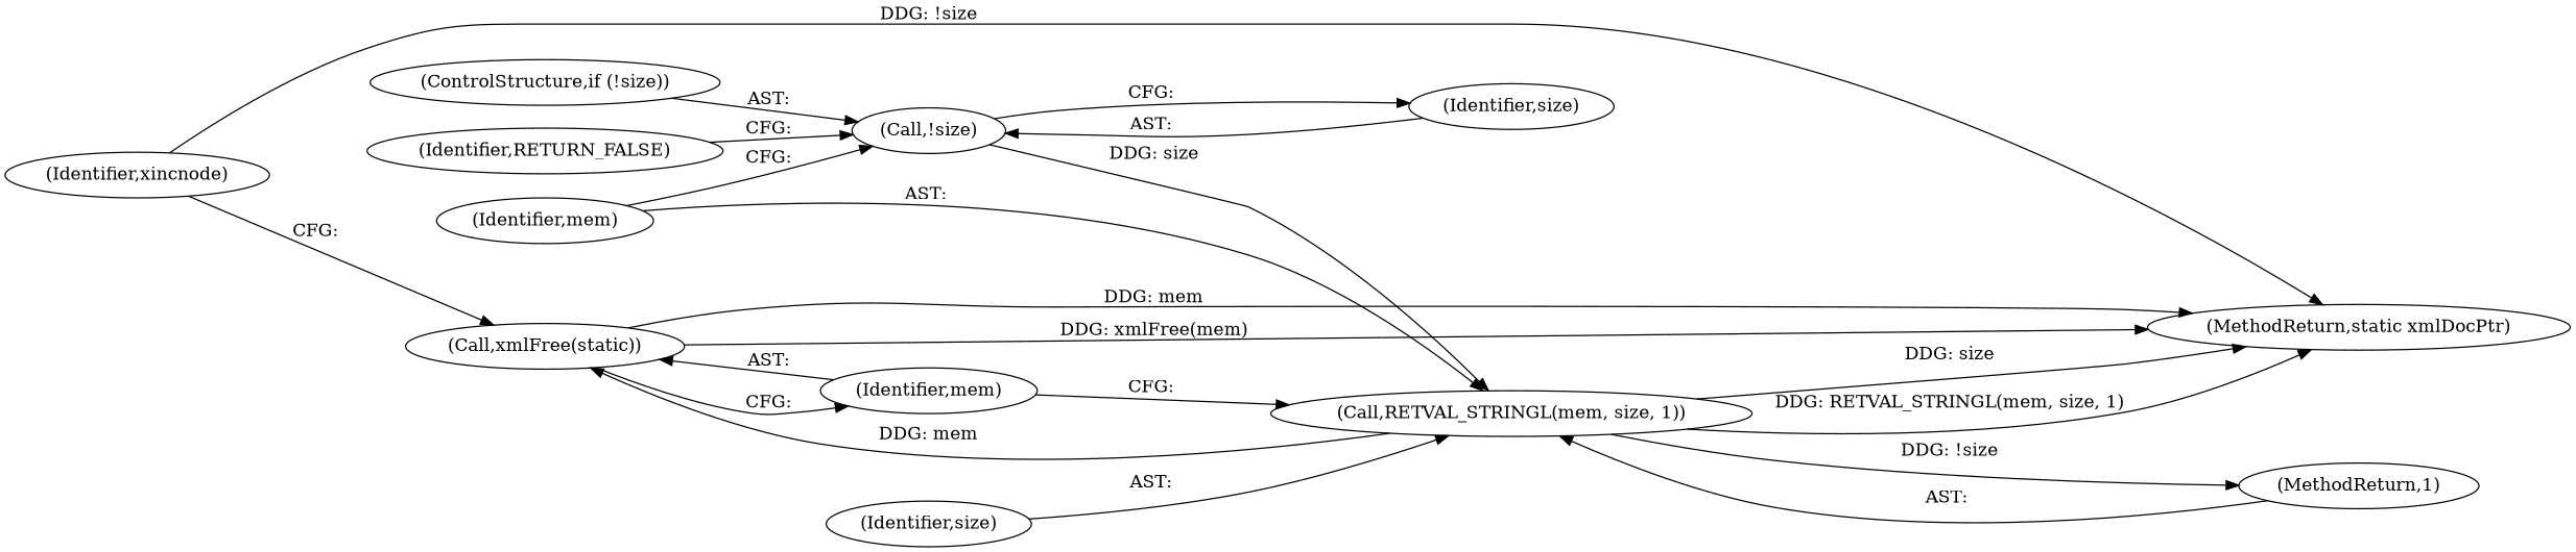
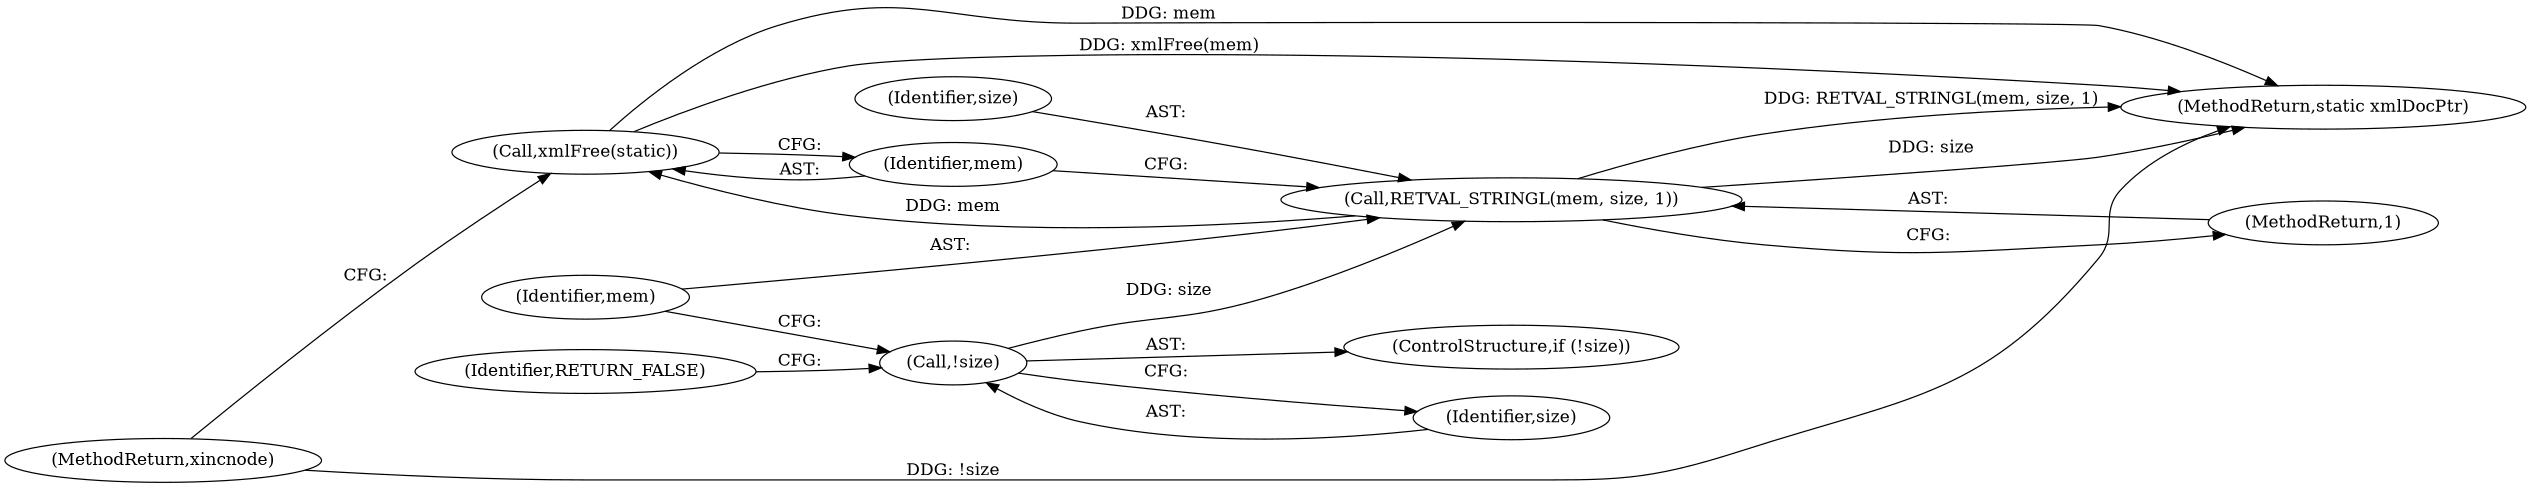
  digraph {
    rankdir=LR
    n1 [label="(Call,xmlFree(static))"]
    n2 [label="(Identifier,mem)"]
    n3 [label="(MethodReturn,static xmlDocPtr)"]
    n4 [label="(Call,RETVAL_STRINGL(mem, size, 1))"]
    n5 [label="(MethodReturn,1)"]
    n6 [label="(Call,!size)"]
    n7 [label="(ControlStructure,if (!size))"]
    n8 [label="(Identifier,size)"]
-   n9 [label="(Identifier,xincnode)"]
+   n9 [label="(MethodReturn,xincnode)"]
    n10 [label="(Identifier,RETURN_FALSE)"]
    n11 [label="(Identifier,size)"]
    n12 [label="(Identifier,mem)"]
    n1 -> n2 [label="CFG: "]
    n1 -> n3 [label="DDG: mem"]
    n1 -> n3 [label="DDG: xmlFree(mem)"]
    n2 -> n1 [label="AST: "]
    n2 -> n4 [label="CFG: "]
    n4 -> n1 [label="DDG: mem"]
    n4 -> n3 [label="DDG: RETVAL_STRINGL(mem, size, 1)"]
    n4 -> n3 [label="DDG: size"]
-   n4 -> n5 [label="DDG: !size"]
+   n4 -> n5 [label="CFG: "]
    n5 -> n4 [label="AST: "]
    n6 -> n4 [label="DDG: size"]
-   n7 -> n6 [label="AST: "]
+   n6 -> n7 [label="AST: "]
    n6 -> n8 [label="CFG: "]
    n8 -> n6 [label="AST: "]
    n9 -> n1 [label="CFG: "]
    n9 -> n3 [label="DDG: !size"]
    n10 -> n6 [label="CFG: "]
    n11 -> n4 [label="AST: "]
    n12 -> n4 [label="AST: "]
    n12 -> n6 [label="CFG: "]
  }
